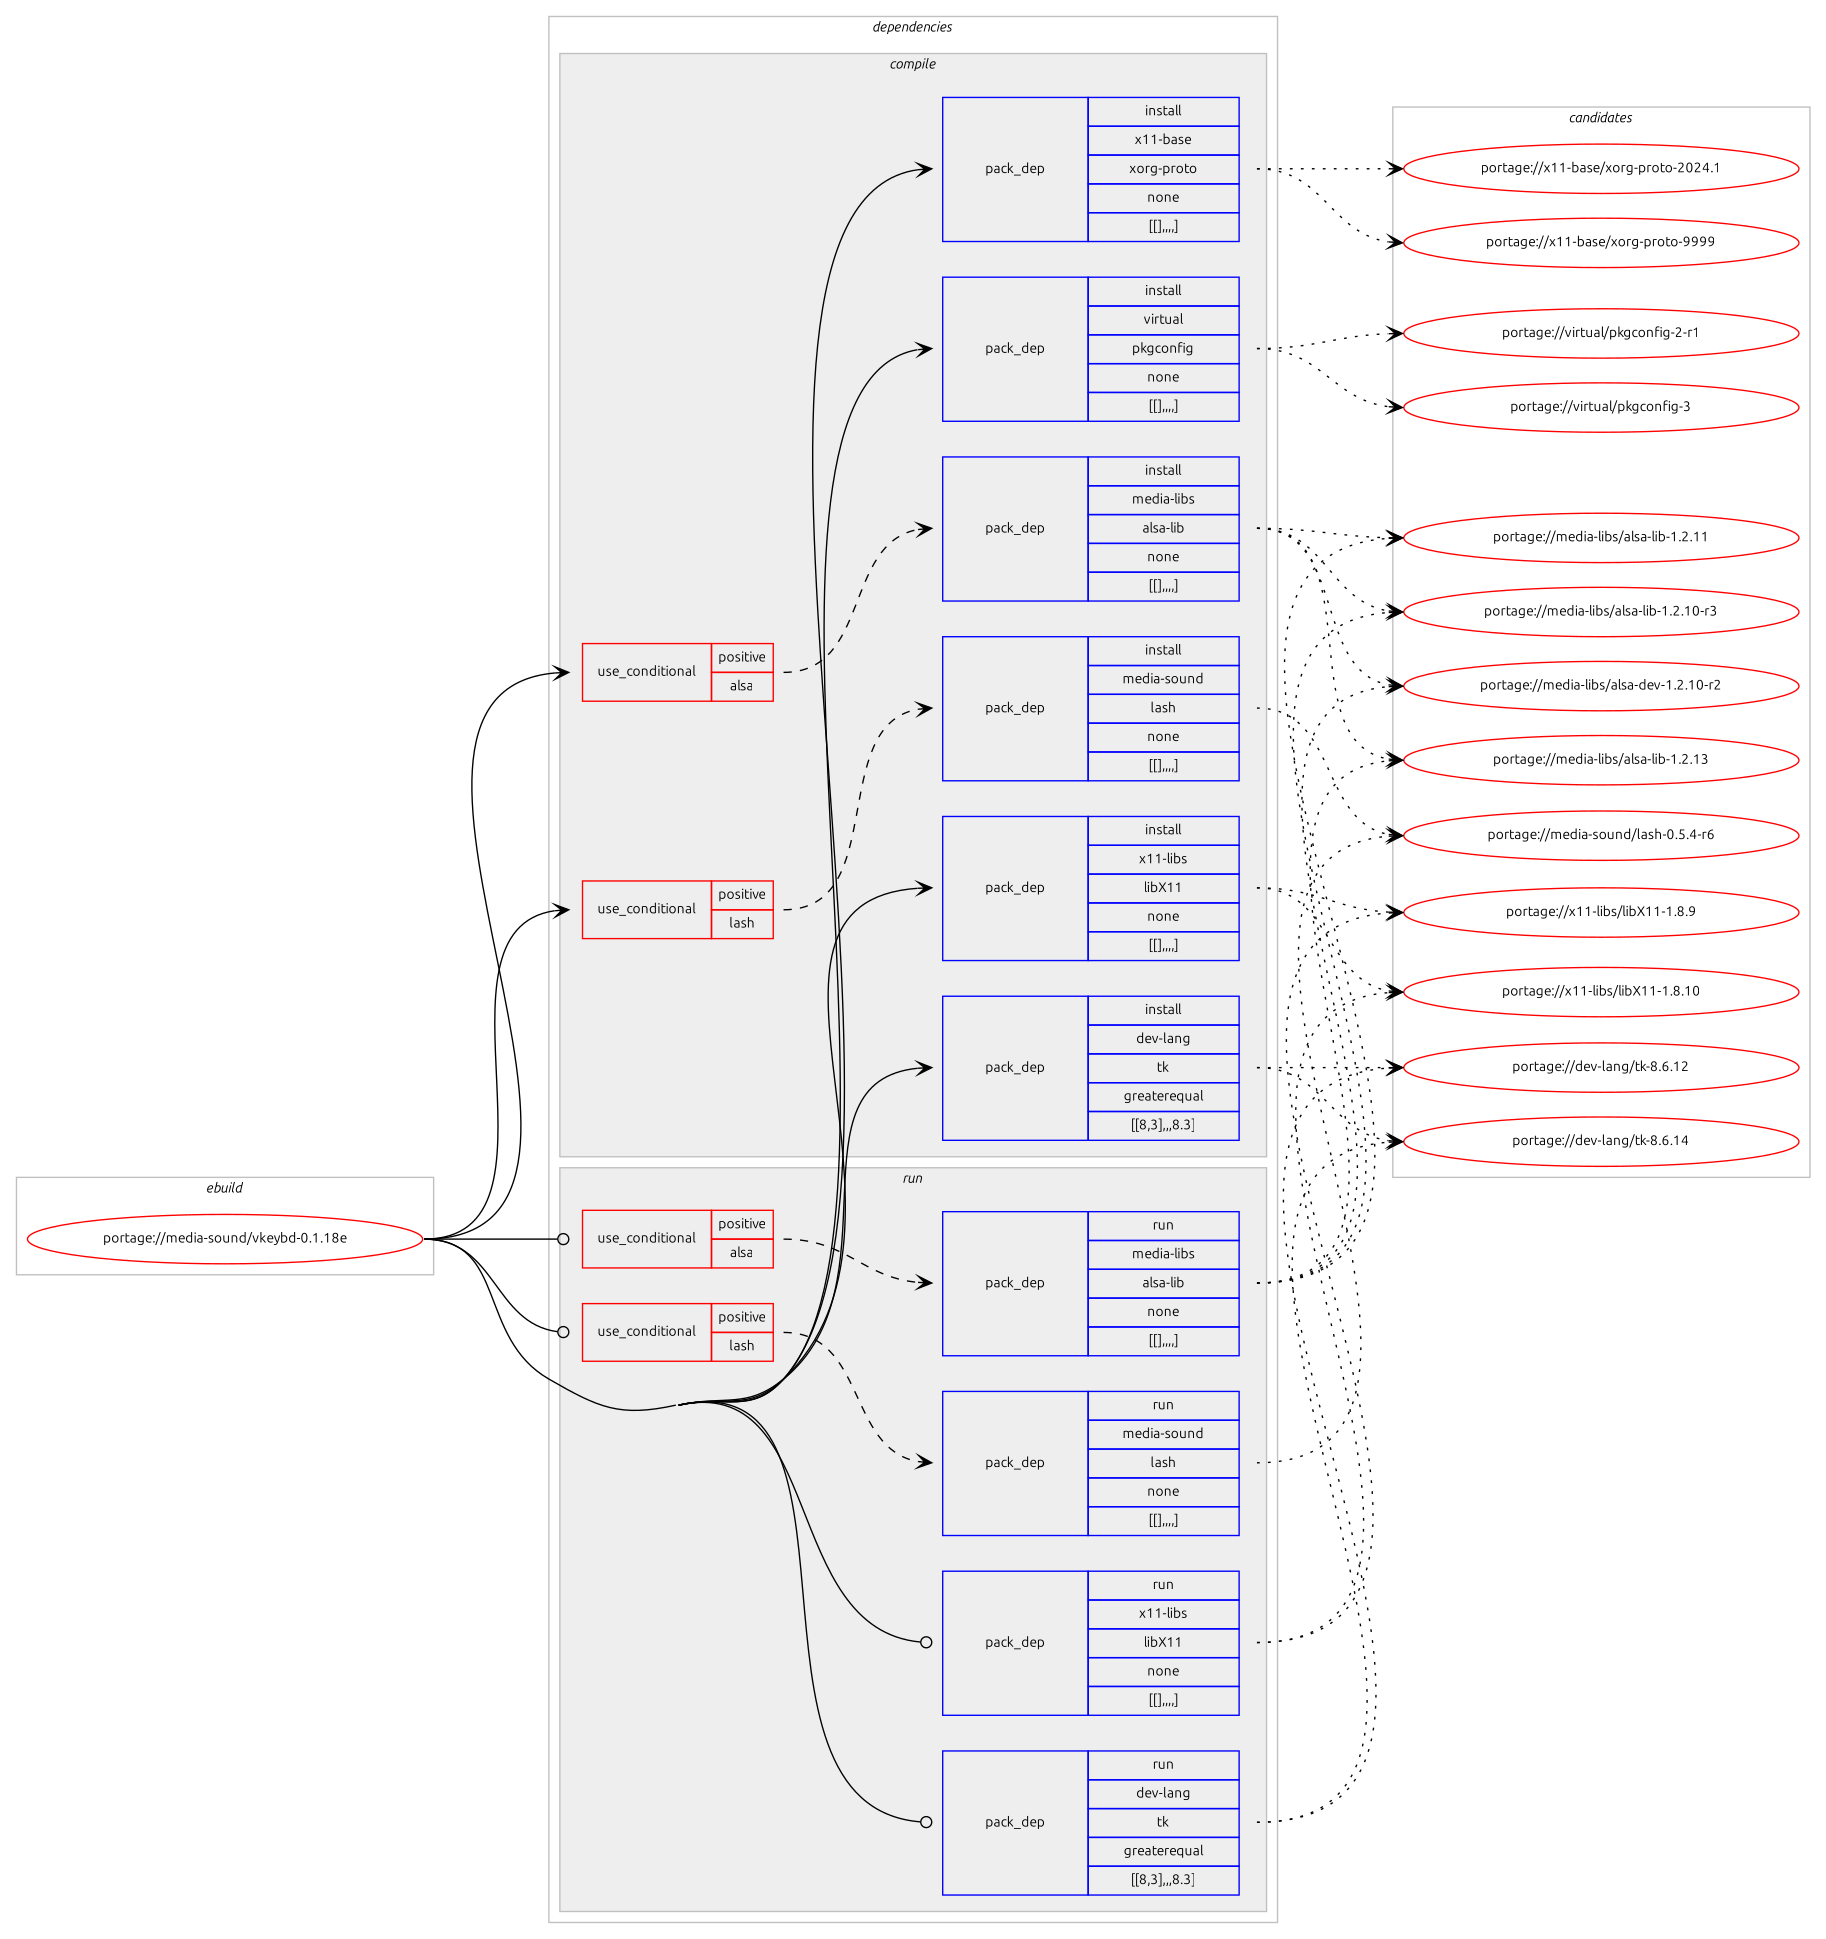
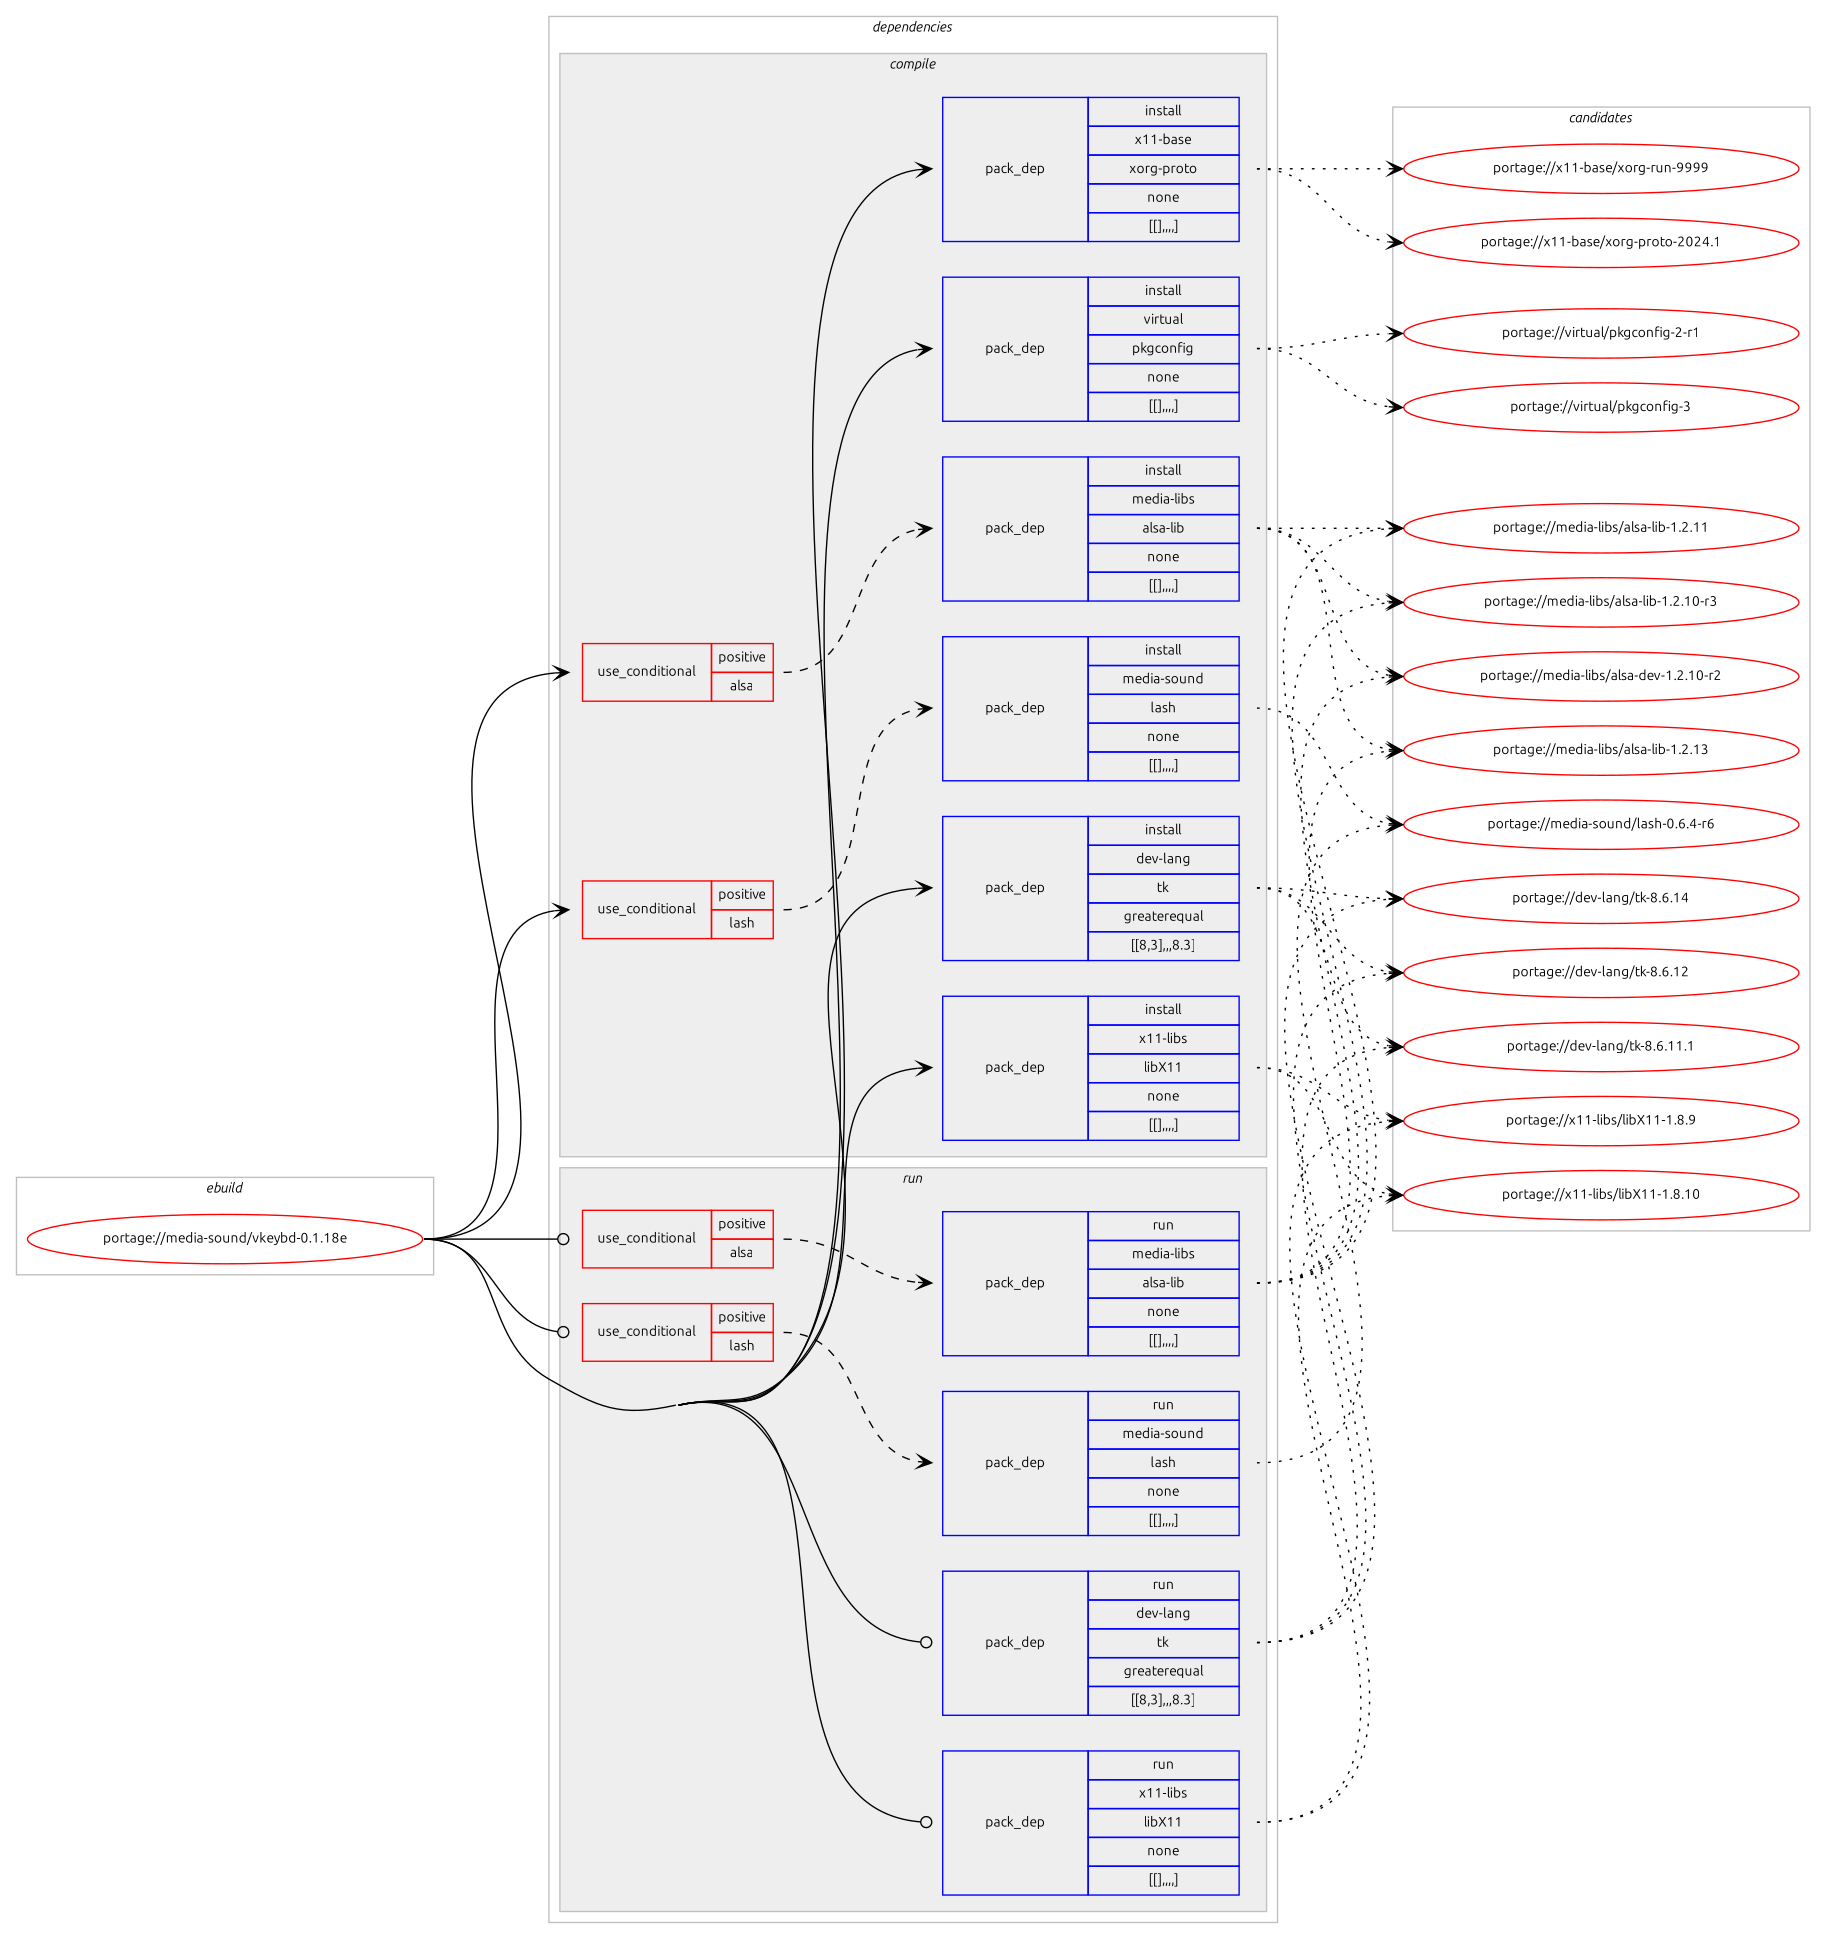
  digraph {
    compound=true
    concentrate=true
    fontname=Ubuntu
    fontsize=10
    newrank=true
    rankdir=LR
    ranksep=1.5
    node [color=red fontname=Ubuntu fontsize=10]
    edge [arrowhead=vee fontname=Ubuntu headport=w style=dotted tailport=e weight=100]
    n1 [label="portage://media-sound/vkeybd-0.1.18e" width=4]
    n2 [color=blue label=<<TABLE BORDER="0" CELLBORDER="1" CELLSPACING="0" CELLPADDING="4" WIDTH="220"><TR><TD ROWSPAN="6" CELLPADDING="30">pack_dep</TD></TR><TR><TD WIDTH="110">install</TD></TR><TR><TD>media-libs</TD></TR><TR><TD>alsa-lib</TD></TR><TR><TD>none</TD></TR><TR><TD>[[],,,,]</TD></TR></TABLE>> shape=none]
    n3 [label=<<TABLE BORDER="0" CELLBORDER="1" CELLSPACING="0" CELLPADDING="4"><TR><TD ROWSPAN="3" CELLPADDING="10">use_conditional</TD></TR><TR><TD>positive</TD></TR><TR><TD>alsa</TD></TR></TABLE>> shape=none]
    n4 [color=blue label=<<TABLE BORDER="0" CELLBORDER="1" CELLSPACING="0" CELLPADDING="4" WIDTH="220"><TR><TD ROWSPAN="6" CELLPADDING="30">pack_dep</TD></TR><TR><TD WIDTH="110">install</TD></TR><TR><TD>media-sound</TD></TR><TR><TD>lash</TD></TR><TR><TD>none</TD></TR><TR><TD>[[],,,,]</TD></TR></TABLE>> shape=none]
    n5 [label=<<TABLE BORDER="0" CELLBORDER="1" CELLSPACING="0" CELLPADDING="4"><TR><TD ROWSPAN="3" CELLPADDING="10">use_conditional</TD></TR><TR><TD>positive</TD></TR><TR><TD>lash</TD></TR></TABLE>> shape=none]
    n6 [color=blue label=<<TABLE BORDER="0" CELLBORDER="1" CELLSPACING="0" CELLPADDING="4" WIDTH="220"><TR><TD ROWSPAN="6" CELLPADDING="30">pack_dep</TD></TR><TR><TD WIDTH="110">install</TD></TR><TR><TD>dev-lang</TD></TR><TR><TD>tk</TD></TR><TR><TD>greaterequal</TD></TR><TR><TD>[[8,3],,,8.3]</TD></TR></TABLE>> shape=none]
    n7 [color=blue label=<<TABLE BORDER="0" CELLBORDER="1" CELLSPACING="0" CELLPADDING="4" WIDTH="220"><TR><TD ROWSPAN="6" CELLPADDING="30">pack_dep</TD></TR><TR><TD WIDTH="110">install</TD></TR><TR><TD>virtual</TD></TR><TR><TD>pkgconfig</TD></TR><TR><TD>none</TD></TR><TR><TD>[[],,,,]</TD></TR></TABLE>> shape=none]
    n8 [color=blue label=<<TABLE BORDER="0" CELLBORDER="1" CELLSPACING="0" CELLPADDING="4" WIDTH="220"><TR><TD ROWSPAN="6" CELLPADDING="30">pack_dep</TD></TR><TR><TD WIDTH="110">install</TD></TR><TR><TD>x11-base</TD></TR><TR><TD>xorg-proto</TD></TR><TR><TD>none</TD></TR><TR><TD>[[],,,,]</TD></TR></TABLE>> shape=none]
    n9 [color=blue label=<<TABLE BORDER="0" CELLBORDER="1" CELLSPACING="0" CELLPADDING="4" WIDTH="220"><TR><TD ROWSPAN="6" CELLPADDING="30">pack_dep</TD></TR><TR><TD WIDTH="110">install</TD></TR><TR><TD>x11-libs</TD></TR><TR><TD>libX11</TD></TR><TR><TD>none</TD></TR><TR><TD>[[],,,,]</TD></TR></TABLE>> shape=none]
    n10 [color=blue label=<<TABLE BORDER="0" CELLBORDER="1" CELLSPACING="0" CELLPADDING="4" WIDTH="220"><TR><TD ROWSPAN="6" CELLPADDING="30">pack_dep</TD></TR><TR><TD WIDTH="110">run</TD></TR><TR><TD>media-libs</TD></TR><TR><TD>alsa-lib</TD></TR><TR><TD>none</TD></TR><TR><TD>[[],,,,]</TD></TR></TABLE>> shape=none]
    n11 [label=<<TABLE BORDER="0" CELLBORDER="1" CELLSPACING="0" CELLPADDING="4"><TR><TD ROWSPAN="3" CELLPADDING="10">use_conditional</TD></TR><TR><TD>positive</TD></TR><TR><TD>alsa</TD></TR></TABLE>> shape=none]
    n12 [color=blue label=<<TABLE BORDER="0" CELLBORDER="1" CELLSPACING="0" CELLPADDING="4" WIDTH="220"><TR><TD ROWSPAN="6" CELLPADDING="30">pack_dep</TD></TR><TR><TD WIDTH="110">run</TD></TR><TR><TD>media-sound</TD></TR><TR><TD>lash</TD></TR><TR><TD>none</TD></TR><TR><TD>[[],,,,]</TD></TR></TABLE>> shape=none]
    n13 [label=<<TABLE BORDER="0" CELLBORDER="1" CELLSPACING="0" CELLPADDING="4"><TR><TD ROWSPAN="3" CELLPADDING="10">use_conditional</TD></TR><TR><TD>positive</TD></TR><TR><TD>lash</TD></TR></TABLE>> shape=none]
    n14 [color=blue label=<<TABLE BORDER="0" CELLBORDER="1" CELLSPACING="0" CELLPADDING="4" WIDTH="220"><TR><TD ROWSPAN="6" CELLPADDING="30">pack_dep</TD></TR><TR><TD WIDTH="110">run</TD></TR><TR><TD>dev-lang</TD></TR><TR><TD>tk</TD></TR><TR><TD>greaterequal</TD></TR><TR><TD>[[8,3],,,8.3]</TD></TR></TABLE>> shape=none]
    n15 [color=blue label=<<TABLE BORDER="0" CELLBORDER="1" CELLSPACING="0" CELLPADDING="4" WIDTH="220"><TR><TD ROWSPAN="6" CELLPADDING="30">pack_dep</TD></TR><TR><TD WIDTH="110">run</TD></TR><TR><TD>x11-libs</TD></TR><TR><TD>libX11</TD></TR><TR><TD>none</TD></TR><TR><TD>[[],,,,]</TD></TR></TABLE>> shape=none]
    n16 [label="portage://media-libs/alsa-lib-1.2.13" width=4]
    n17 [label="portage://media-libs/alsa-lib-1.2.11" width=4]
    n18 [label="portage://media-libs/alsa-lib-1.2.10-r3" width=4]
    n19 [label="portage://media-libs/alsa-dev-1.2.10-r2" width=4]
    n20 [label="portage://x11-libs/libX11-1.8.10" width=4]
    n21 [label="portage://x11-libs/libX11-1.8.9" width=4]
-   n22 [label="portage://media-sound/lash-0.5.4-r6" width=4]
+   n22 [label="portage://media-sound/lash-0.6.4-r6" width=4]
    n23 [label="portage://dev-lang/tk-8.6.14" width=4]
    n24 [label="portage://dev-lang/tk-8.6.12" width=4]
+   n25 [label="portage://dev-lang/tk-8.6.11.1" width=4]
    n26 [label="portage://virtual/pkgconfig-3" width=4]
    n27 [label="portage://virtual/pkgconfig-2-r1" width=4]
-   n28 [label="portage://x11-base/xorg-proto-9999" width=4]
+   n28 [label="portage://x11-base/xorg-run-9999" width=4]
    n29 [label="portage://x11-base/xorg-proto-2024.1" width=4]
    subgraph cluster_1 {
      color=gray
      label=<<i>ebuild</i>>
      n1
    }
    subgraph cluster_2 {
      color=gray
      label=<<i>dependencies</i>>
      subgraph cluster_3 {
        color=gray
        fillcolor="#eeeeee"
        label=<<i>compile</i>>
        style=filled
        subgraph sub_4 {
          color=gray
          fillcolor="#eeeeee"
          label=<<i>compile</i>>
          style=filled
          n3
          subgraph sub_5 {
            color=gray
            fillcolor="#eeeeee"
            label=<<i>compile</i>>
            style=filled
            n2
          }
        }
        subgraph sub_6 {
          color=gray
          fillcolor="#eeeeee"
          label=<<i>compile</i>>
          style=filled
          n5
          subgraph sub_7 {
            color=gray
            fillcolor="#eeeeee"
            label=<<i>compile</i>>
            style=filled
            n4
          }
        }
        subgraph sub_8 {
          color=gray
          fillcolor="#eeeeee"
          label=<<i>compile</i>>
          style=filled
          n6
        }
        subgraph sub_9 {
          color=gray
          fillcolor="#eeeeee"
          label=<<i>compile</i>>
          style=filled
          n7
        }
        subgraph sub_10 {
          color=gray
          fillcolor="#eeeeee"
          label=<<i>compile</i>>
          style=filled
          n8
        }
        subgraph sub_11 {
          color=gray
          fillcolor="#eeeeee"
          label=<<i>compile</i>>
          style=filled
          n9
        }
      }
      subgraph cluster_12 {
        color=gray
        fillcolor="#eeeeee"
        label=<<i>compile and run</i>>
        style=filled
      }
      subgraph cluster_13 {
        color=gray
        fillcolor="#eeeeee"
        label=<<i>run</i>>
        style=filled
        subgraph sub_14 {
          color=gray
          fillcolor="#eeeeee"
          label=<<i>run</i>>
          style=filled
          n11
          subgraph sub_15 {
            color=gray
            fillcolor="#eeeeee"
            label=<<i>run</i>>
            style=filled
            n10
          }
        }
        subgraph sub_16 {
          color=gray
          fillcolor="#eeeeee"
          label=<<i>run</i>>
          style=filled
          n13
          subgraph sub_17 {
            color=gray
            fillcolor="#eeeeee"
            label=<<i>run</i>>
            style=filled
            n12
          }
        }
        subgraph sub_18 {
          color=gray
          fillcolor="#eeeeee"
          label=<<i>run</i>>
          style=filled
          n14
        }
        subgraph sub_19 {
          color=gray
          fillcolor="#eeeeee"
          label=<<i>run</i>>
          style=filled
          n15
        }
      }
    }
    subgraph cluster_20 {
      color=gray
      label=<<i>candidates</i>>
      rank=same
      subgraph sub_21 {
        color=black
        label=<<i>candidates</i>>
        nodesep=1
        rank=same
        n16
        n17
        n18
        n19
      }
      subgraph sub_22 {
        color=black
        label=<<i>candidates</i>>
        nodesep=1
        rank=same
        n20
        n21
      }
      subgraph sub_23 {
        color=black
        label=<<i>candidates</i>>
        nodesep=1
        rank=same
        n22
      }
      subgraph sub_24 {
        color=black
        label=<<i>candidates</i>>
        nodesep=1
        rank=same
        n23
        n24
+       n25
      }
      subgraph sub_25 {
        color=black
        label=<<i>candidates</i>>
        nodesep=1
        rank=same
        n26
        n27
      }
      subgraph sub_26 {
        color=black
        label=<<i>candidates</i>>
        nodesep=1
        rank=same
        n28
        n29
      }
      subgraph sub_27 {
        color=black
        label=<<i>candidates</i>>
        nodesep=1
        rank=same
        n20
        n21
      }
      subgraph sub_28 {
        color=black
        label=<<i>candidates</i>>
        nodesep=1
        rank=same
        n16
        n17
        n18
        n19
      }
      subgraph sub_29 {
        color=black
        label=<<i>candidates</i>>
        nodesep=1
        rank=same
        n22
      }
      subgraph sub_30 {
        color=black
        label=<<i>candidates</i>>
        nodesep=1
        rank=same
        n23
        n24
+       n25
      }
    }
    n1 -> n3 [style=solid weight=20]
    n1 -> n5 [style=solid weight=20]
    n1 -> n6 [style=solid weight=20]
    n1 -> n7 [style=solid weight=20]
    n1 -> n8 [style=solid weight=20]
    n1 -> n9 [style=solid weight=20]
    n1 -> n11 [arrowhead=odot style=solid weight=20]
    n1 -> n13 [arrowhead=odot style=solid weight=20]
    n1 -> n14 [arrowhead=odot style=solid weight=20]
    n1 -> n15 [arrowhead=odot style=solid weight=20]
    n2 -> n16
    n2 -> n17
    n2 -> n18
    n2 -> n19
    n3 -> n2 [style=dashed weight=20]
    n4 -> n22
    n5 -> n4 [style=dashed weight=20]
    n6 -> n23
    n6 -> n24
+   n6 -> n25
    n7 -> n26
    n7 -> n27
    n8 -> n28
    n8 -> n29
    n9 -> n20
    n9 -> n21
    n10 -> n16
    n10 -> n17
    n10 -> n18
    n10 -> n19
    n11 -> n10 [style=dashed weight=20]
    n12 -> n22
    n13 -> n12 [style=dashed weight=20]
    n14 -> n23
    n14 -> n24
+   n14 -> n25
    n15 -> n20
    n15 -> n21
  }
